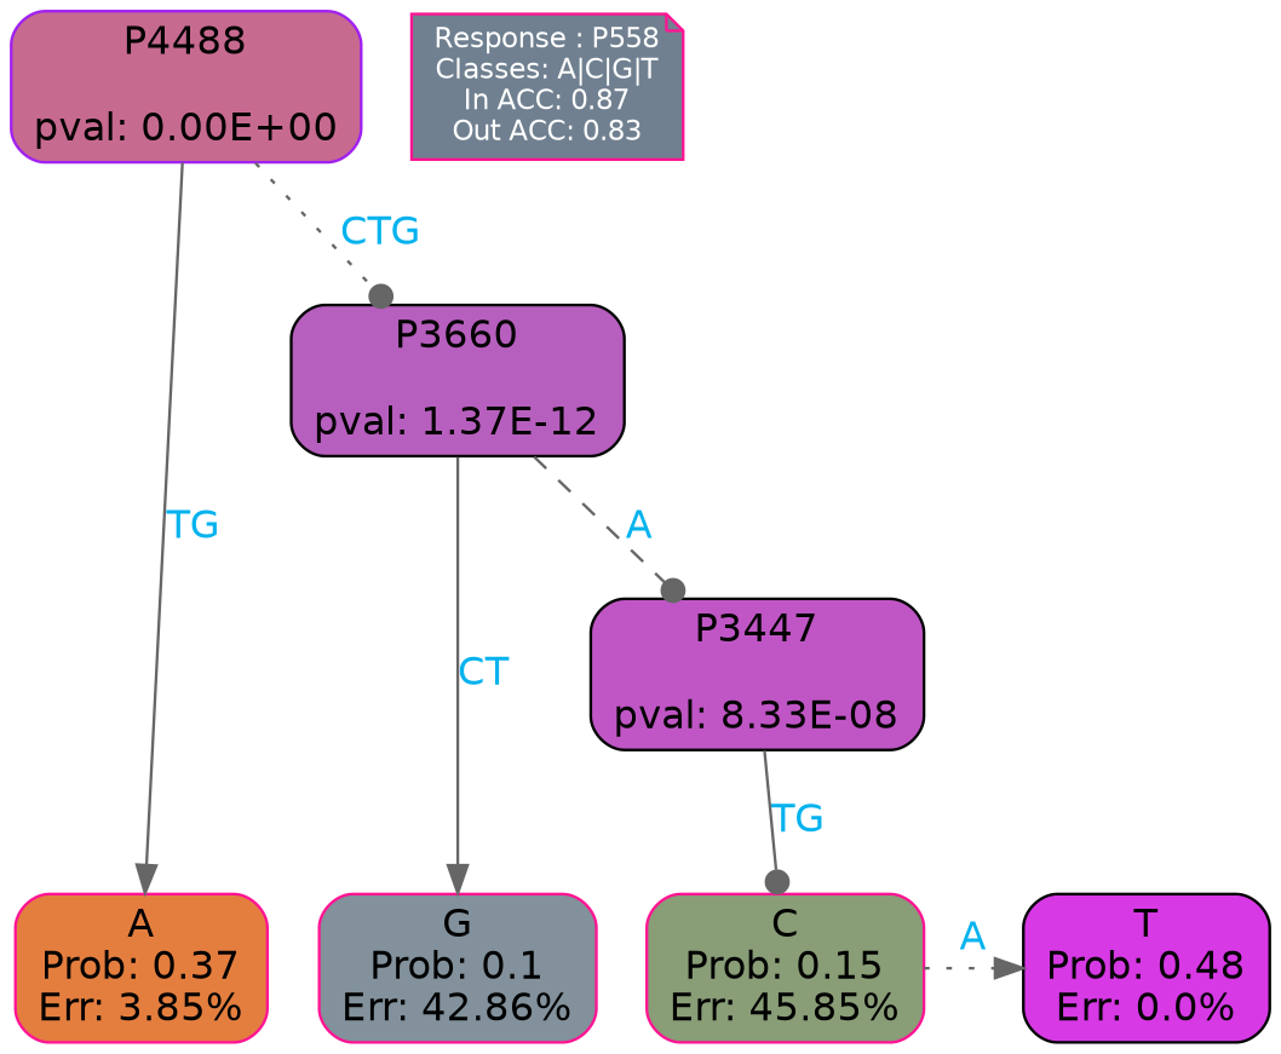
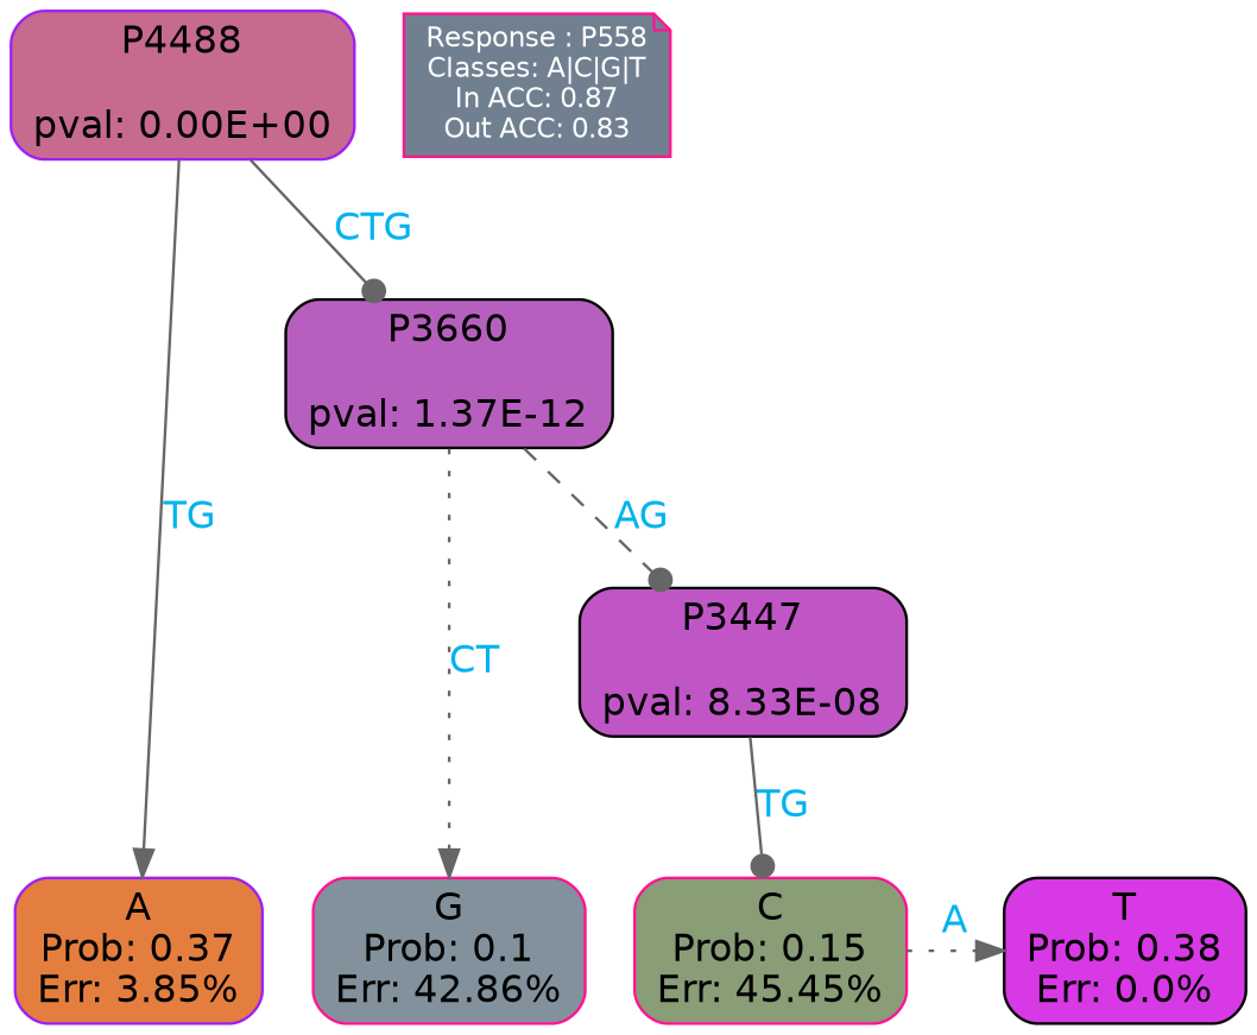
  digraph {
    ranksep=equally
    splines=polylines
    node [color=black fontname=helvetica shape=box style="filled, rounded"]
    edge [arrowhead=normal color=gray40 fontcolor=deepskyblue2 fontname=helvetica style=solid]
-   n1 [color=deeppink fillcolor="#e47e3f" label="A\nProb: 0.37\nErr: 3.85%"]
-   n2 [fillcolor="#d739e5" label="T\nProb: 0.48\nErr: 0.0%"]
-   n3 [color=deeppink fillcolor="#899d77" label="C\nProb: 0.15\nErr: 45.85%"]
+   n1 [color=purple fillcolor="#e47e3f" label="A\nProb: 0.37\nErr: 3.85%"]
+   n2 [fillcolor="#d739e5" label="T\nProb: 0.38\nErr: 0.0%"]
+   n3 [color=deeppink fillcolor="#899d77" label="C\nProb: 0.15\nErr: 45.45%"]
    n4 [color=deeppink fillcolor="#82919b" label="G\nProb: 0.1\nErr: 42.86%"]
    n5 [align=left color=deeppink fillcolor=slategray fontcolor=white fontsize=10 label="Response : P558\nClasses: A|C|G|T\nIn ACC: 0.87\nOut ACC: 0.83\n" shape=note style=filled]
    n6 [color=purple fillcolor="#c76a90" label="P4488\n\npval: 0.00E+00"]
    n7 [fillcolor="#b75fbe" label="P3660\n\npval: 1.37E-12"]
    n8 [fillcolor="#c056c5" label="P3447\n\npval: 8.33E-08"]
    subgraph sub_1 {
      rank=same
      n1
      n2
      n3
      n4
    }
    subgraph sub_2 {
      rank=same
      n5
      n6
    }
    n3 -> n2 [label=A style=dotted]
    n6 -> n1 [label=TG]
-   n6 -> n7 [arrowhead=dot label=CTG style=dotted]
-   n7 -> n4 [label=CT]
-   n7 -> n8 [arrowhead=dot label=A style=dashed]
+   n6 -> n7 [arrowhead=dot label=CTG]
+   n7 -> n4 [label=CT style=dotted]
+   n7 -> n8 [arrowhead=dot label=AG style=dashed]
    n8 -> n3 [arrowhead=dot label=TG]
  }
